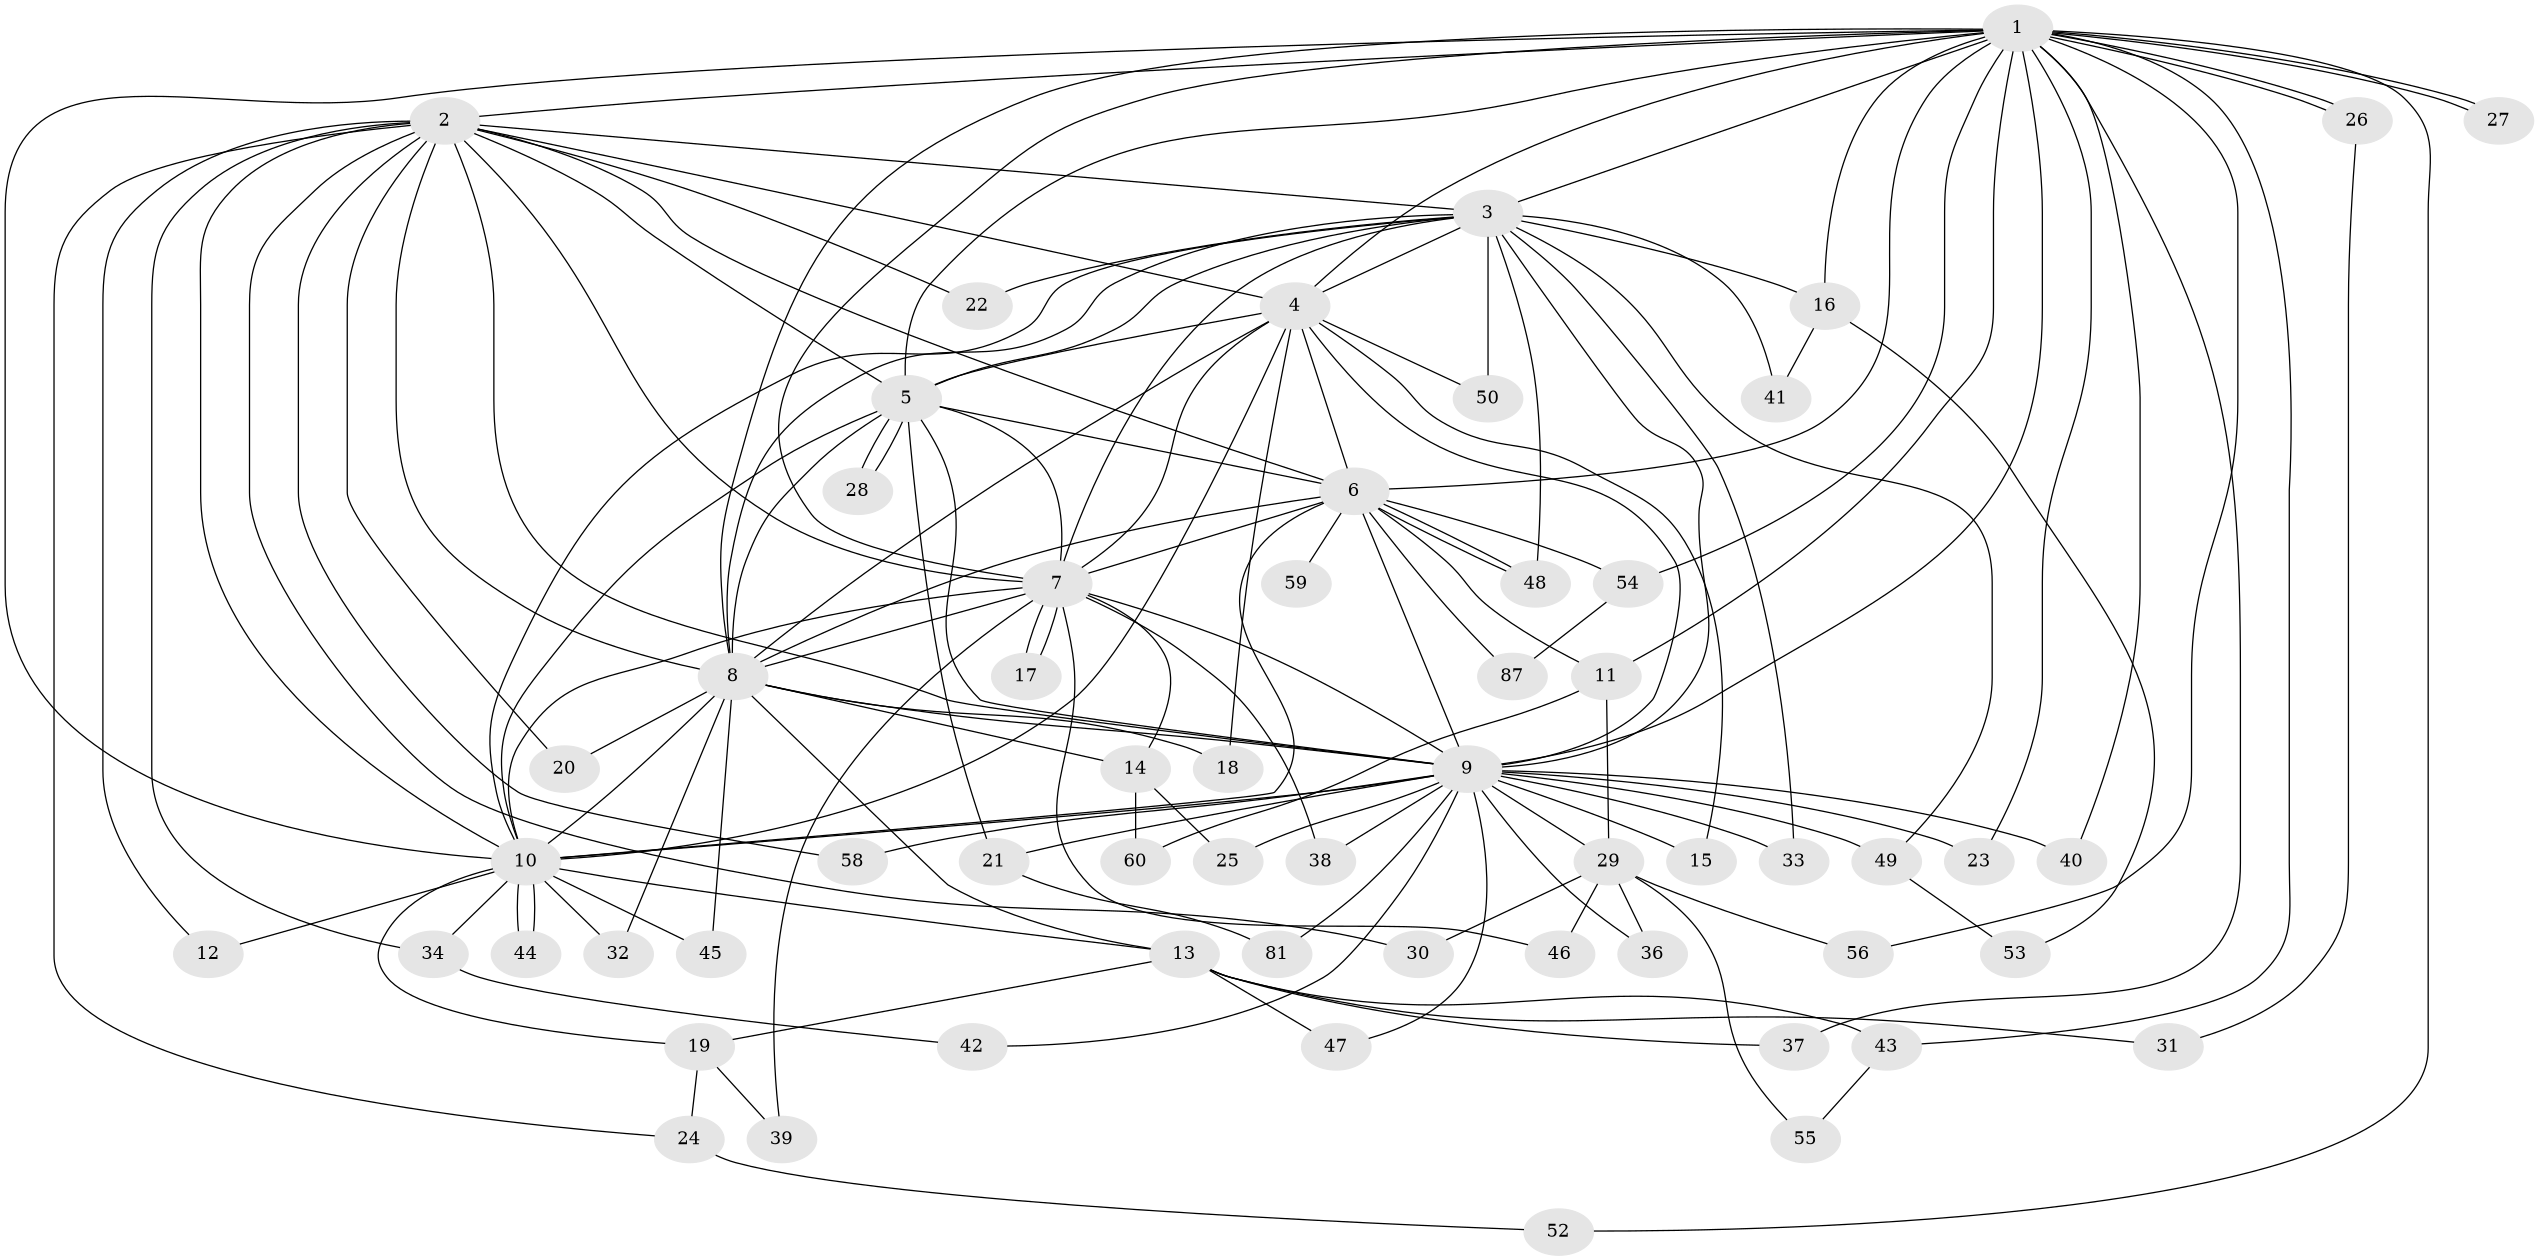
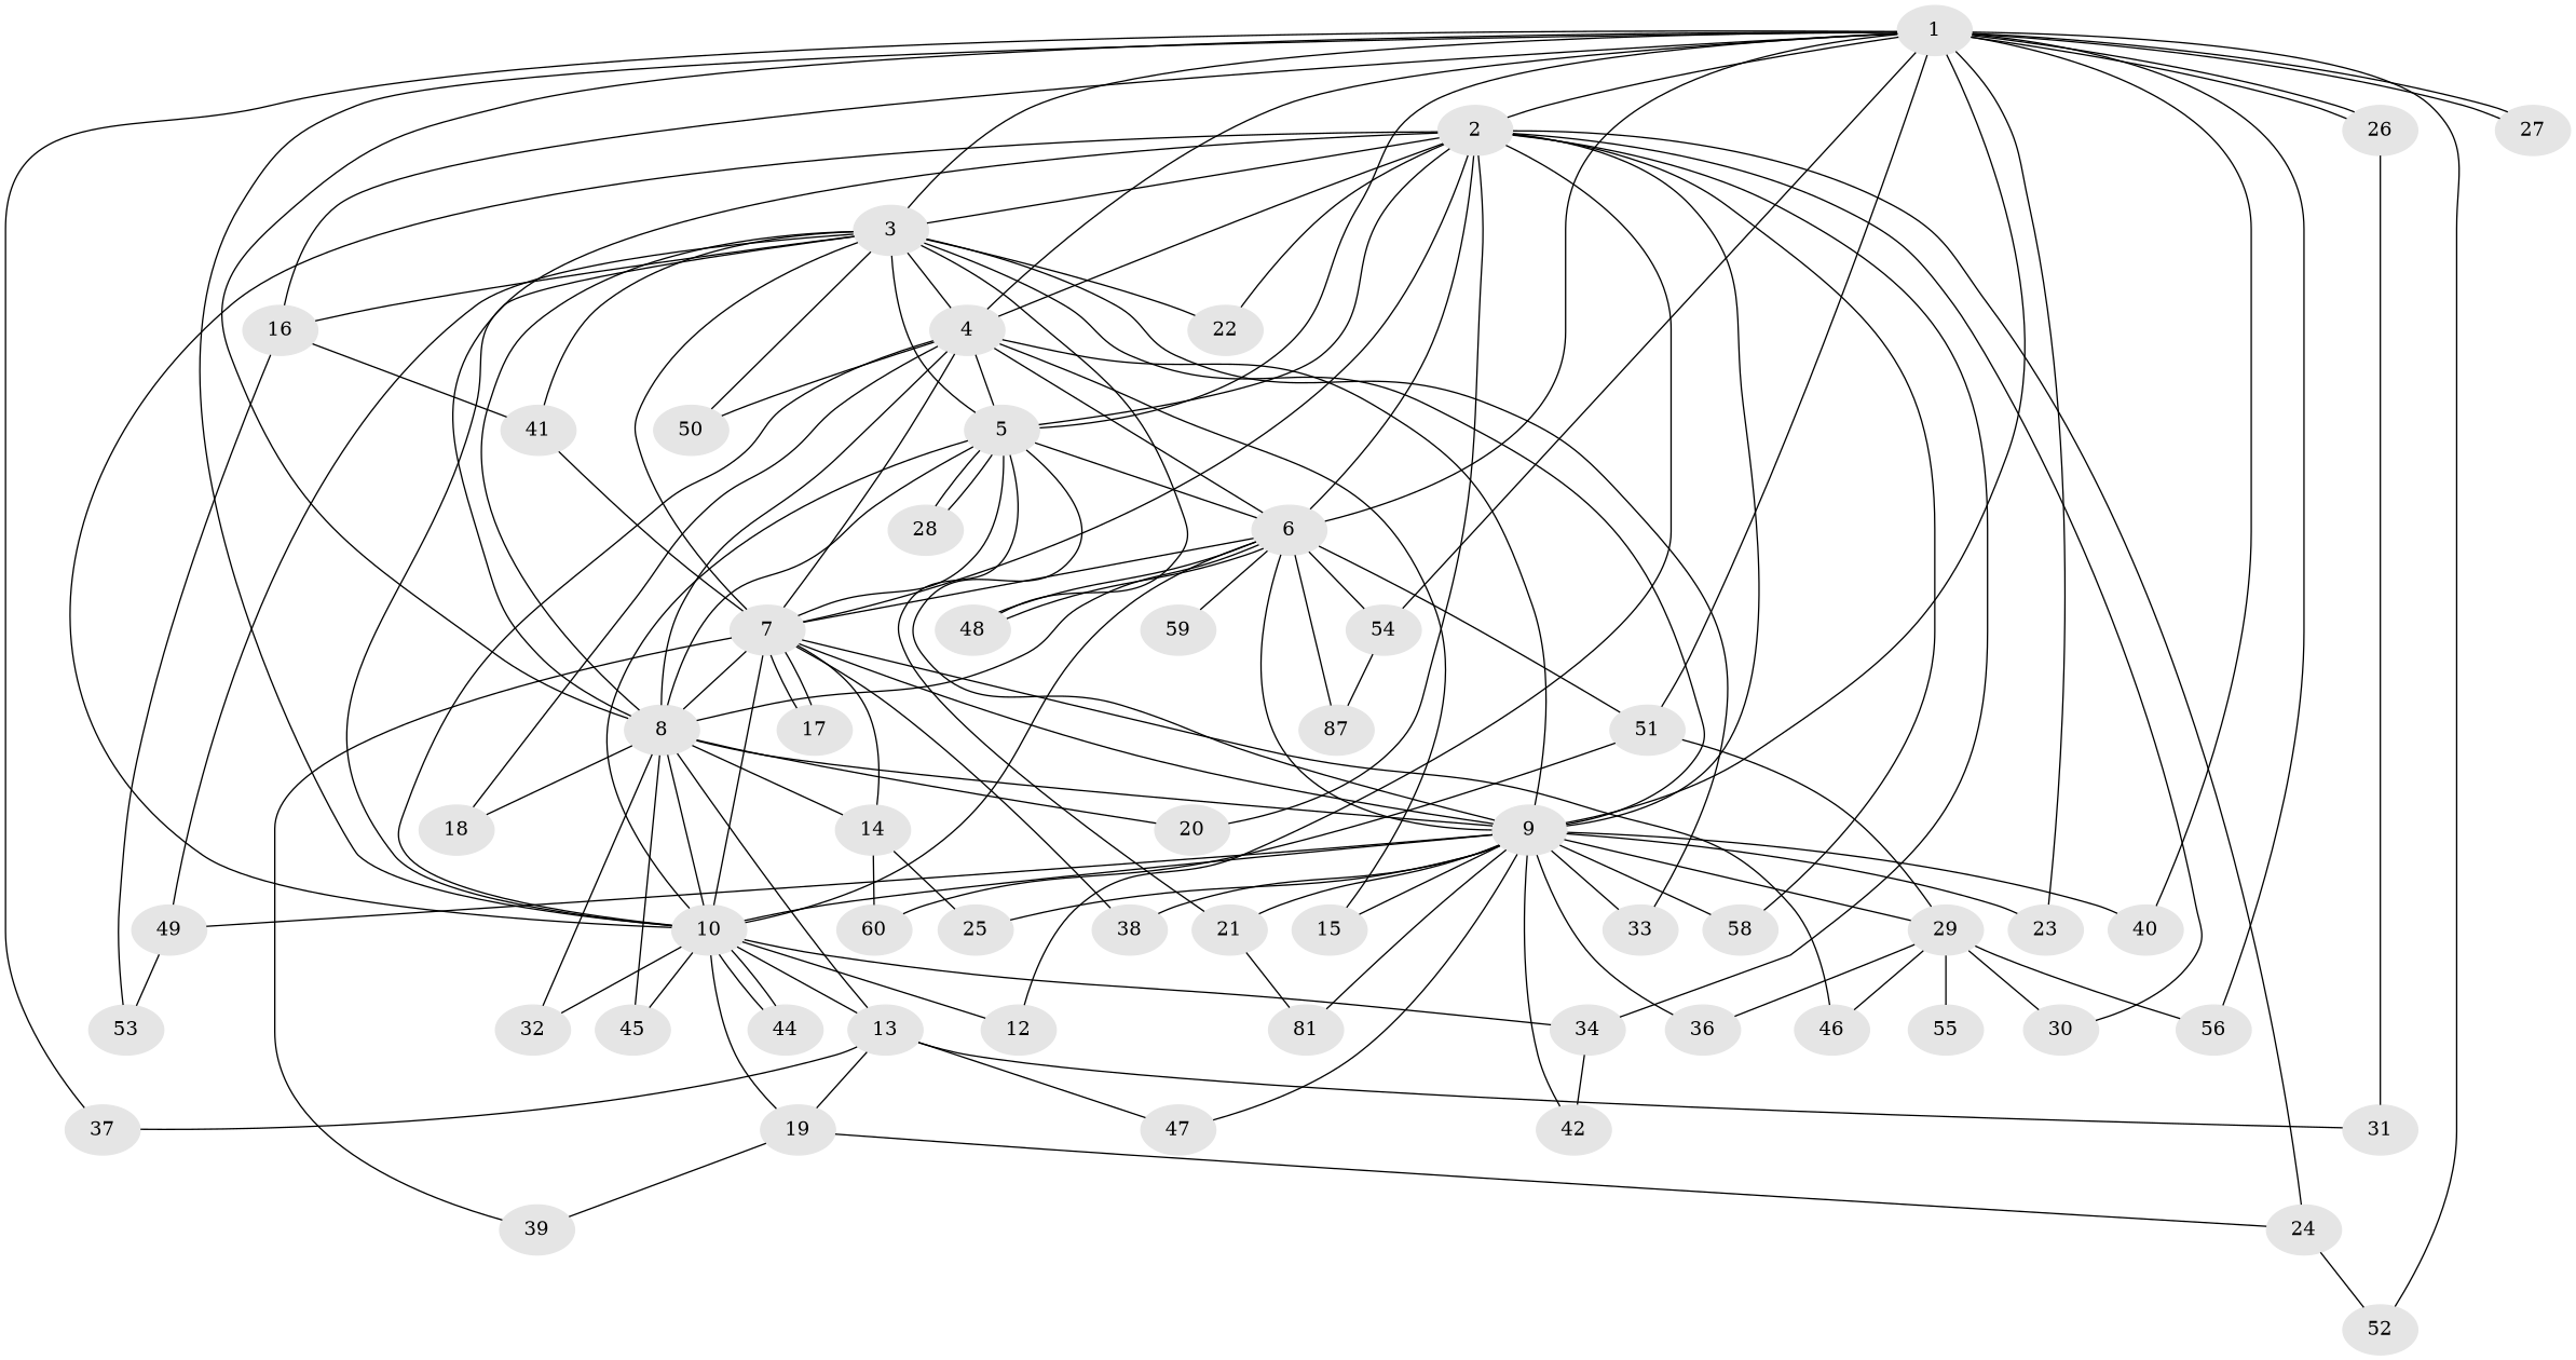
  graph {
    node [color=gray90 style=filled]
    1
    2
    3
    4
    5
    6
    7
    8
    9
    10
-   11
+   11 [label=51]
    16
    23
    26
    27
    37
    40
-   43
    52
    54
    56
    12
    20
    22
    24
    30
    34
    58
    33
    41
    49
    50
    48
    15
    18
    21
    28
    59
    n39 [label=87]
    14
    17
    38
    39
    46
    13
    32
    45
    25
    29
    36
    42
    47
    n53 [label=81]
    19
    44
    60
    53
    31
    55
    1 -- 2
    1 -- 3
    1 -- 4
    1 -- 5
    1 -- 6
-   1 -- 7
+   41 -- 7
    1 -- 8
    1 -- 9
    1 -- 10
    1 -- 11
    1 -- 16
    1 -- 23
    1 -- 26
    1 -- 26
    1 -- 27
    1 -- 27
    1 -- 37
    1 -- 40
-   1 -- 43
    1 -- 52
    1 -- 54
    1 -- 56
    2 -- 3
    2 -- 4
    2 -- 5
    2 -- 6
    2 -- 7
    2 -- 8
    2 -- 9
    2 -- 10
    2 -- 12
    2 -- 20
    2 -- 22
    2 -- 24
    2 -- 30
    2 -- 34
    2 -- 58
    3 -- 4
    3 -- 5
    3 -- 7
    3 -- 8
    3 -- 9
    3 -- 10
    3 -- 16
    3 -- 22
    3 -- 33
    3 -- 41
    3 -- 49
    3 -- 50
    3 -- 48
    4 -- 5
    4 -- 6
    4 -- 7
    4 -- 8
    4 -- 9
    4 -- 10
    4 -- 50
    4 -- 15
    4 -- 18
    5 -- 6
    5 -- 7
    5 -- 8
    5 -- 9
    5 -- 10
    5 -- 21
    5 -- 28
    5 -- 28
    6 -- 7
    6 -- 8
    6 -- 9
    6 -- 10
    6 -- 11
    6 -- 54
    6 -- 48
    6 -- 48
    6 -- 59
    6 -- n39
    7 -- 8
    7 -- 9
    7 -- 10
    7 -- 14
    7 -- 17
    7 -- 17
    7 -- 38
    7 -- 39
    7 -- 46
    8 -- 9
    8 -- 10
    8 -- 20
    8 -- 18
    8 -- 14
    8 -- 13
    8 -- 32
    8 -- 45
    9 -- 10
    9 -- 23
    9 -- 40
    9 -- 58
    9 -- 33
    9 -- 49
    9 -- 15
    9 -- 21
    9 -- 38
    9 -- 25
    9 -- 29
    9 -- 36
    9 -- 42
    9 -- 47
    9 -- n53
    10 -- 12
    10 -- 34
    10 -- 13
    10 -- 32
    10 -- 45
    10 -- 19
    10 -- 44
    10 -- 44
    11 -- 29
    11 -- 60
    16 -- 41
    16 -- 53
    26 -- 31
-   43 -- 55
    54 -- n39
    24 -- 52
    34 -- 42
    49 -- 53
    21 -- n53
    14 -- 25
    14 -- 60
    13 -- 37
-   13 -- 43
    13 -- 47
    13 -- 19
    13 -- 31
    29 -- 56
    29 -- 30
    29 -- 46
    29 -- 36
    29 -- 55
    19 -- 24
    19 -- 39
  }
